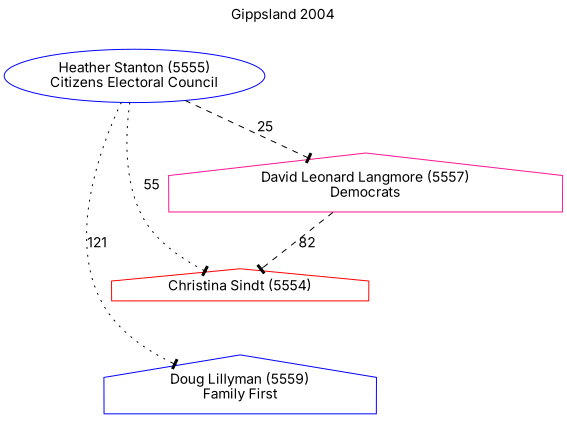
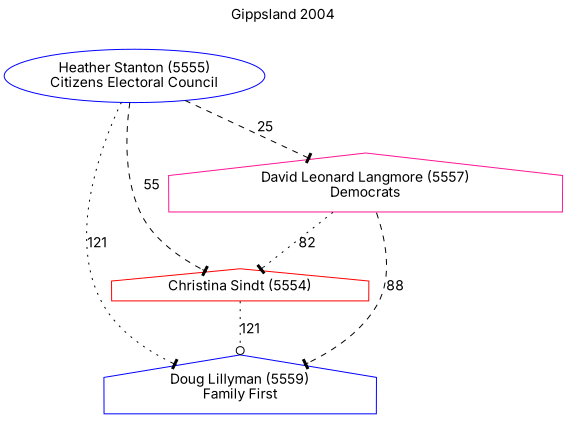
  digraph {
    fontname=Inter
    label="Gippsland 2004"
    labelloc=t
    mclimit=10
    node [color=blue fontname=Inter shape=house]
    edge [arrowhead=tee fontname=Inter style=dotted]
    n1 [label="Doug Lillyman (5559)\nFamily First"]
    n2 [color=red label="Christina Sindt (5554)\n"]
    n3 [color=deeppink label="David Leonard Langmore (5557)\nDemocrats"]
    n4 [label="Heather Stanton (5555)\nCitizens Electoral Council" shape=ellipse]
-   n3 -> n2 [label=82 style=dashed]
+   n2 -> n1 [arrowhead=odot label=121]
+   n3 -> n1 [label=88 style=dashed]
+   n3 -> n2 [label=82]
    n4 -> n1 [label=121]
-   n4 -> n2 [label=55]
+   n4 -> n2 [label=55 style=dashed]
    n4 -> n3 [label=25 style=dashed]
  }
